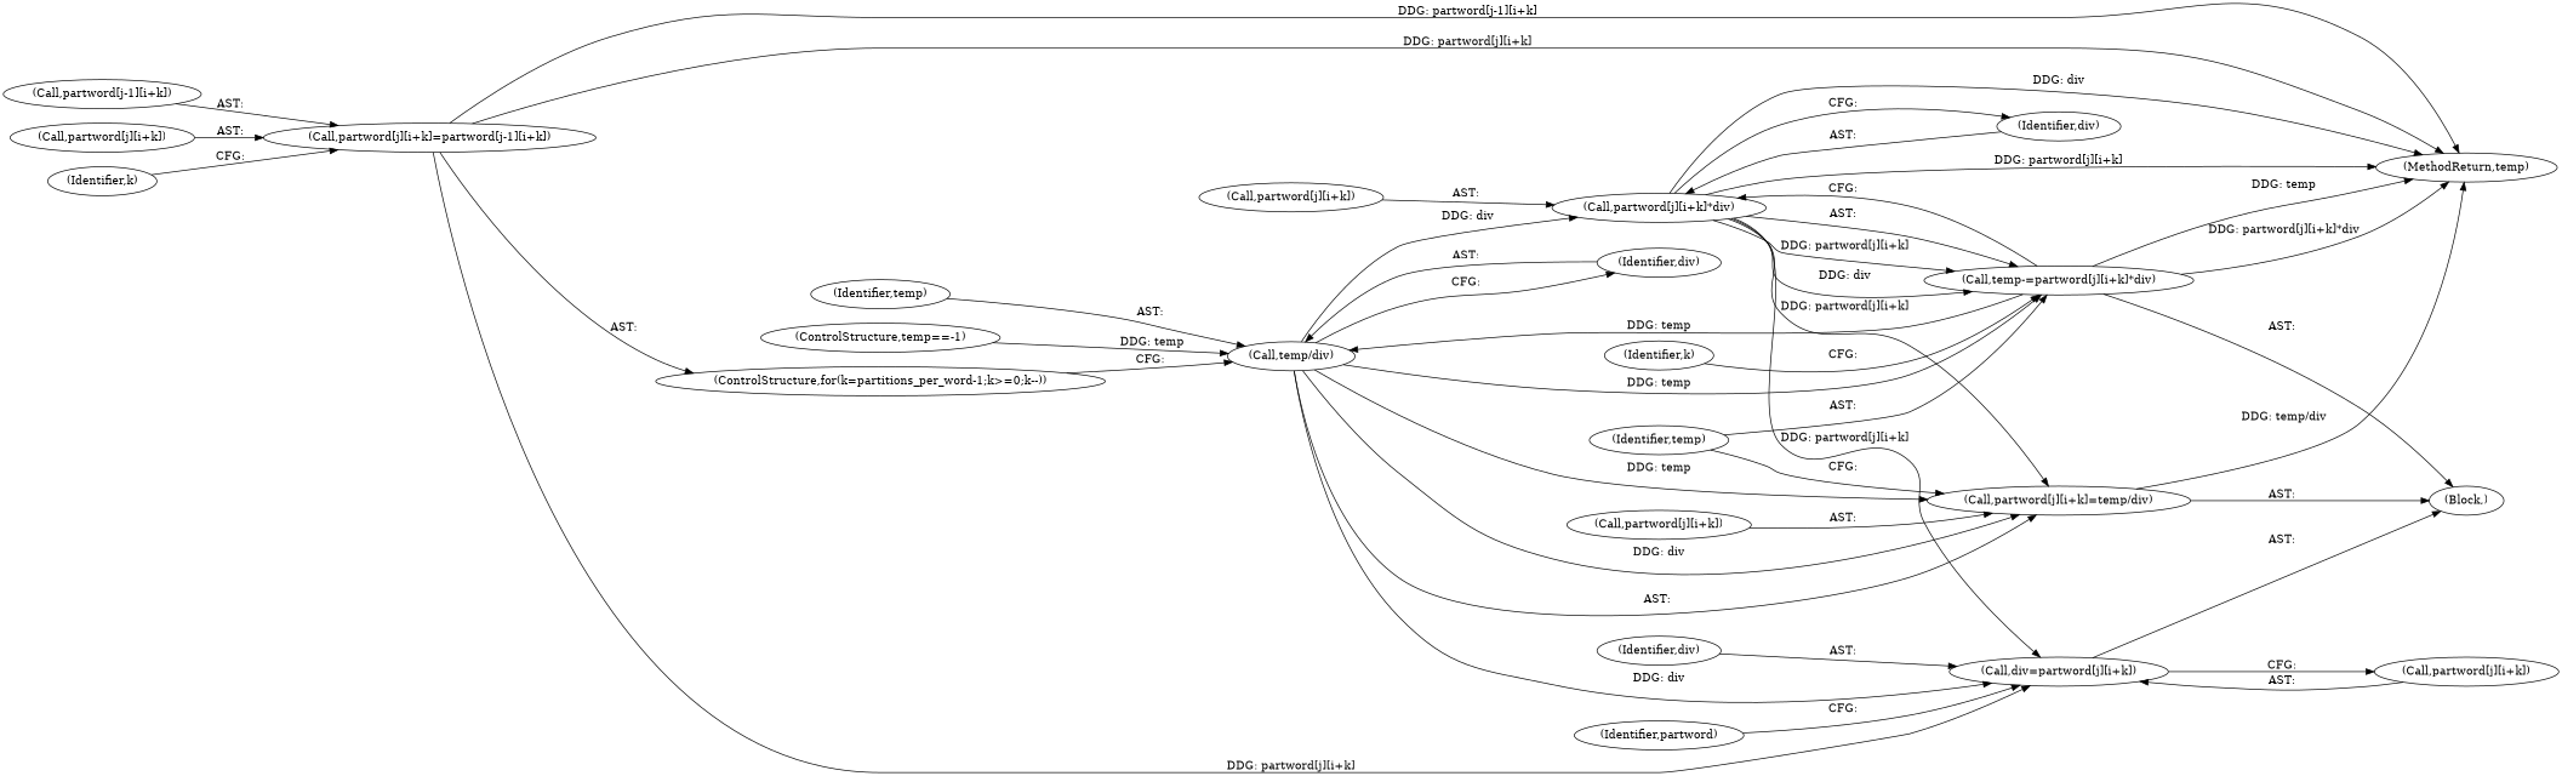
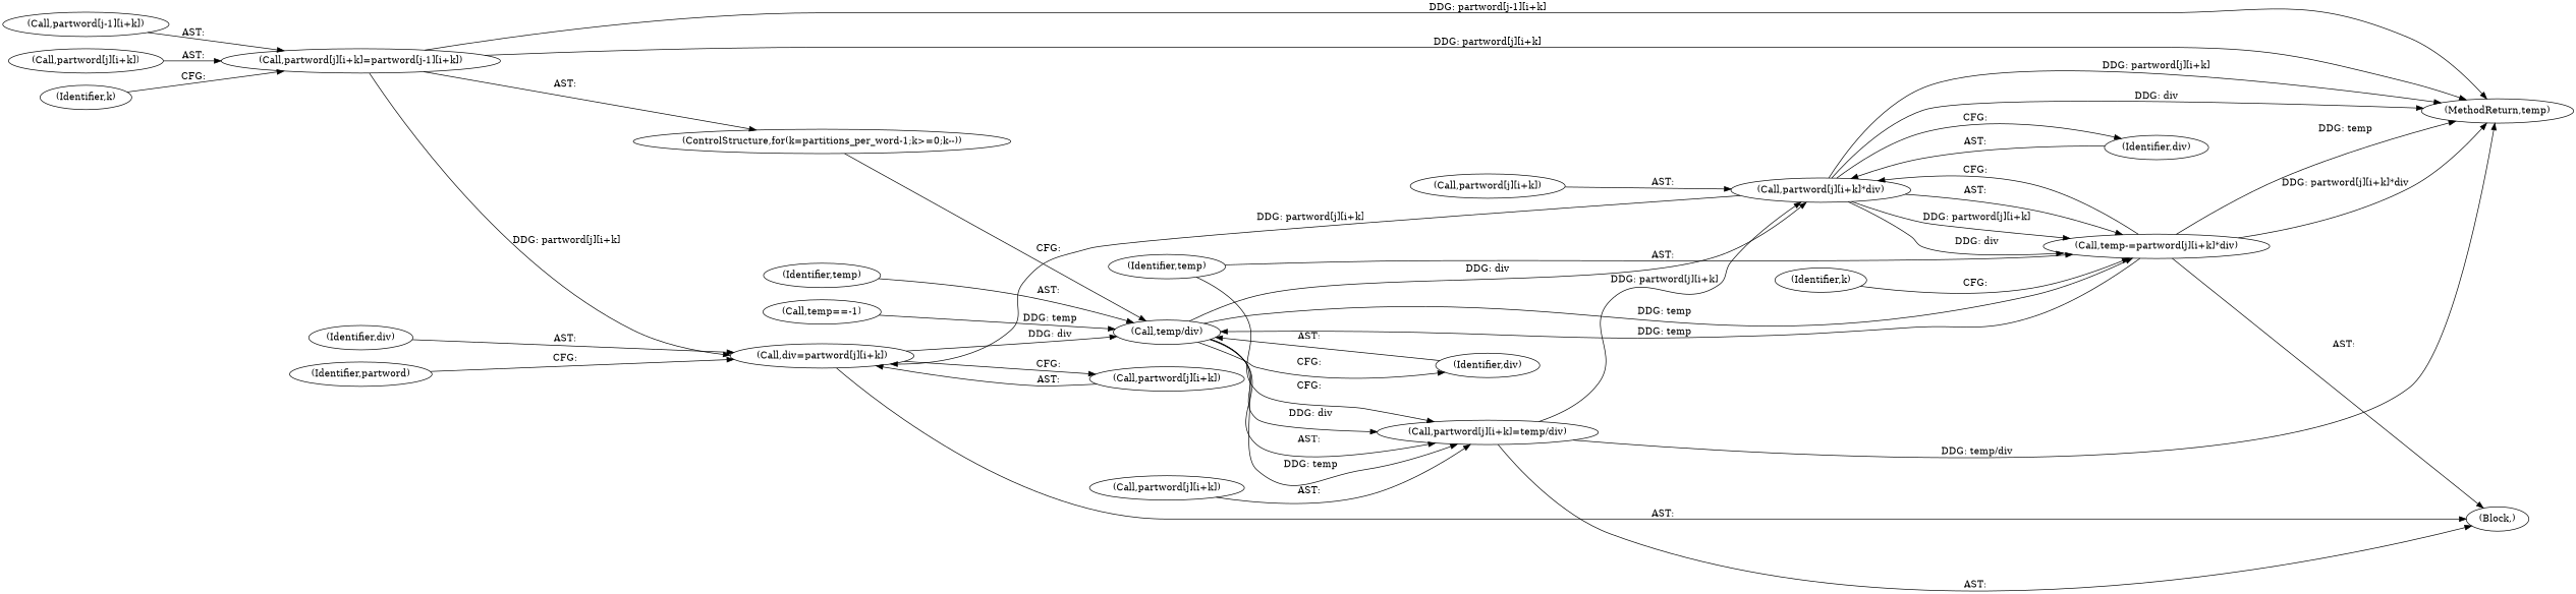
  digraph {
    rankdir=LR
    n1 [label="(Call,partword[j][i+k]=partword[j-1][i+k])"]
    n2 [label="(Call,div=partword[j][i+k])"]
    n3 [label="(ControlStructure,for(k=partitions_per_word-1;k>=0;k--))"]
    n4 [label="(MethodReturn,temp)"]
    n5 [label="(Call,temp/div)"]
    n6 [label="(Block,)"]
    n7 [label="(Call,partword[j][i+k])"]
    n8 [label="(Call,partword[j-1][i+k])"]
    n9 [label="(Call,partword[j][i+k]=temp/div)"]
    n10 [label="(Call,partword[j][i+k]*div)"]
    n11 [label="(Call,temp-=partword[j][i+k]*div)"]
    n12 [label="(Identifier,div)"]
    n13 [label="(Identifier,div)"]
    n14 [label="(Identifier,temp)"]
    n15 [label="(Identifier,div)"]
    n16 [label="(Call,partword[j][i+k])"]
    n17 [label="(Call,partword[j][i+k])"]
    n18 [label="(Identifier,temp)"]
    n19 [label="(Call,partword[j][i+k])"]
-   n20 [label="(ControlStructure,temp==-1)"]
+   n20 [label="(Call,temp==-1)"]
    n21 [label="(Identifier,k)"]
    n22 [label="(Identifier,partword)"]
    n23 [label="(Identifier,k)"]
    n1 -> n2 [label="DDG: partword[j][i+k]"]
    n1 -> n3 [label="AST: "]
    n1 -> n4 [label="DDG: partword[j-1][i+k]"]
    n1 -> n4 [label="DDG: partword[j][i+k]"]
-   n5 -> n2 [label="DDG: div"]
+   n2 -> n5 [label="DDG: div"]
    n2 -> n6 [label="AST: "]
    n2 -> n7 [label="CFG: "]
    n3 -> n5 [label="CFG: "]
    n5 -> n9 [label="AST: "]
    n5 -> n9 [label="DDG: temp"]
    n5 -> n9 [label="DDG: div"]
    n5 -> n10 [label="DDG: div"]
    n5 -> n11 [label="DDG: temp"]
    n5 -> n12 [label="CFG: "]
    n7 -> n2 [label="AST: "]
    n8 -> n1 [label="AST: "]
    n9 -> n4 [label="DDG: temp/div"]
    n9 -> n6 [label="AST: "]
-   n10 -> n9 [label="DDG: partword[j][i+k]"]
+   n9 -> n10 [label="DDG: partword[j][i+k]"]
    n10 -> n2 [label="DDG: partword[j][i+k]"]
    n10 -> n4 [label="DDG: partword[j][i+k]"]
    n10 -> n4 [label="DDG: div"]
    n10 -> n11 [label="AST: "]
    n10 -> n11 [label="DDG: partword[j][i+k]"]
    n10 -> n11 [label="DDG: div"]
    n10 -> n13 [label="CFG: "]
    n11 -> n4 [label="DDG: partword[j][i+k]*div"]
    n11 -> n4 [label="DDG: temp"]
    n11 -> n5 [label="DDG: temp"]
    n11 -> n6 [label="AST: "]
    n11 -> n10 [label="CFG: "]
    n12 -> n5 [label="AST: "]
    n13 -> n10 [label="AST: "]
    n14 -> n9 [label="CFG: "]
    n14 -> n11 [label="AST: "]
    n15 -> n2 [label="AST: "]
    n16 -> n10 [label="AST: "]
    n17 -> n1 [label="AST: "]
    n18 -> n5 [label="AST: "]
    n19 -> n9 [label="AST: "]
    n20 -> n5 [label="DDG: temp"]
    n21 -> n11 [label="CFG: "]
    n22 -> n2 [label="CFG: "]
    n23 -> n1 [label="CFG: "]
  }
